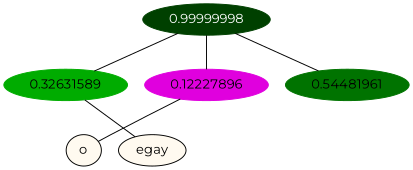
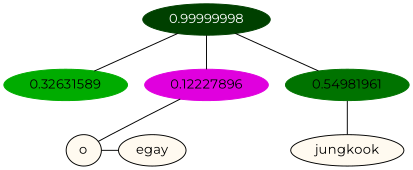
  graph {
    fontname=Montserrat
    node [color=black fontname=Montserrat format=png nodesep=0.001 ordering=out overlap_scaling=0.01 ranksep=0.001 style=filled]
    edge [fontname=Montserrat]
    n1 [fillcolor=floralwhite height=0.15 label=egay style="filled,solid" width=0.15]
    n2 [fillcolor=floralwhite height=0.15 label=o style="filled,solid" width=0.15]
+   n3 [fillcolor=floralwhite height=0.15 label=jungkook style="filled,solid" width=0.15]
    n4 [color="0.334 1.000 0.674" fontcolor=black height=0.15 label=0.32631589 width=0.15]
    n5 [color="0.835 1.000 0.877" fontcolor=black height=0.15 label=0.12227896 width=0.15]
-   n6 [color="0.334 1.000 0.450" fontcolor=black height=0.15 label=0.54481961 width=0.15]
+   n6 [color="0.334 1.000 0.450" fontcolor=black height=0.15 label=0.54981961 width=0.15]
    n7 [color="0.334 1.000 0.250" fontcolor=grey99 height=0.15 label=0.99999998 width=0.15]
    subgraph sub_1 {
      rank=same
      n1
      n2
+     n3
    }
    subgraph sub_2 {
      rank=same
      n4
      n5
      n6
    }
-   n4 -- n1
+   n2 -- n1
    n5 -- n2
+   n6 -- n3
    n7 -- n4
    n7 -- n5
    n7 -- n6
  }
